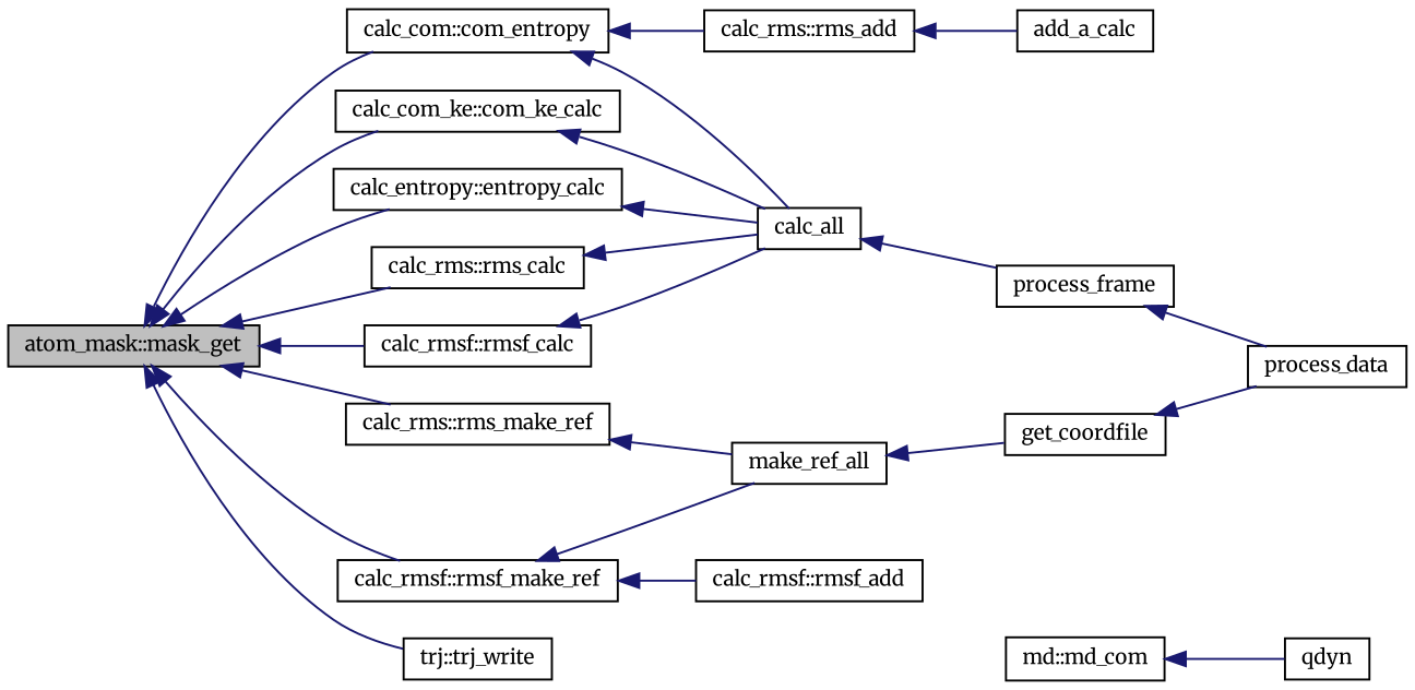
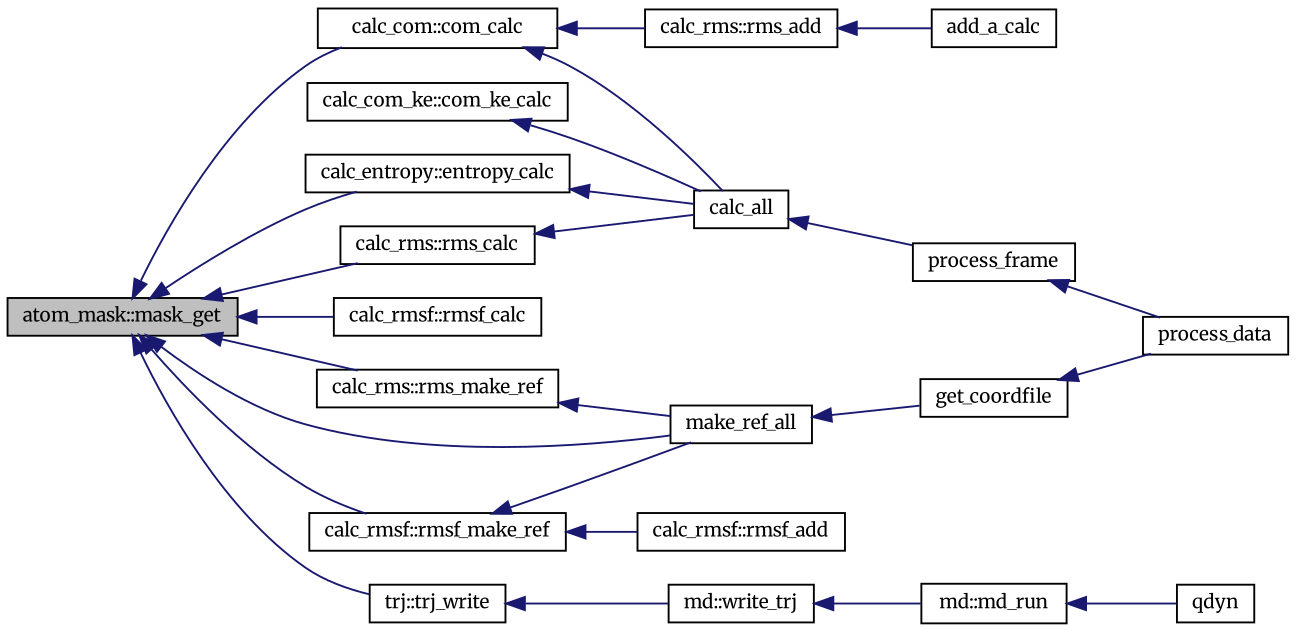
  digraph {
    fontname=Merriweather
    rankdir=LR
    node [color=black fillcolor=white fontname=Merriweather fontsize=10 shape=record style=filled]
    edge [color=midnightblue dir=back fontname=Merriweather fontsize=10 labelfontname=Helvetica labelfontsize=10 style=solid]
    n1 [fillcolor=grey75 fontcolor=black height=0.2 label="atom_mask::mask_get" width=0.4]
-   n2 [height=0.2 label="calc_com::com_entropy" width=0.4]
+   n2 [height=0.2 label="calc_com::com_calc" width=0.4]
    n3 [height=0.2 label="calc_com_ke::com_ke_calc" width=0.4]
    n4 [height=0.2 label="calc_entropy::entropy_calc" width=0.4]
    n5 [height=0.2 label="calc_rms::rms_calc" width=0.4]
    n6 [height=0.2 label="calc_rms::rms_make_ref" width=0.4]
    n7 [height=0.2 label="calc_rmsf::rmsf_calc" width=0.4]
    n8 [height=0.2 label="calc_rmsf::rmsf_make_ref" width=0.4]
    n9 [height=0.2 label="trj::trj_write" width=0.4]
    n10 [height=0.2 label=calc_all width=0.4]
    n11 [height=0.2 label="calc_rms::rms_add" width=0.4]
    n12 [height=0.2 label=make_ref_all width=0.4]
    n13 [height=0.2 label="calc_rmsf::rmsf_add" width=0.4]
+   n14 [height=0.2 label="md::write_trj" width=0.4]
    n15 [height=0.2 label=process_frame width=0.4]
    n16 [height=0.2 label=process_data width=0.4]
    n17 [height=0.2 label=add_a_calc width=0.4]
    n18 [height=0.2 label=get_coordfile width=0.4]
-   n19 [height=0.2 label="md::md_com" width=0.4]
+   n19 [height=0.2 label="md::md_run" width=0.4]
    n20 [height=0.2 label=qdyn width=0.4]
    n1 -> n2
-   n1 -> n3
+   n1 -> n12
    n1 -> n4
    n1 -> n5
    n1 -> n6
    n1 -> n7
    n1 -> n8
    n1 -> n9
    n2 -> n10
    n2 -> n11
    n3 -> n10
    n4 -> n10
    n5 -> n10
    n6 -> n12
-   n7 -> n10
    n8 -> n12
    n8 -> n13
+   n9 -> n14
    n10 -> n15
    n11 -> n17
    n12 -> n18
+   n14 -> n19
    n15 -> n16
    n18 -> n16
    n19 -> n20
  }
